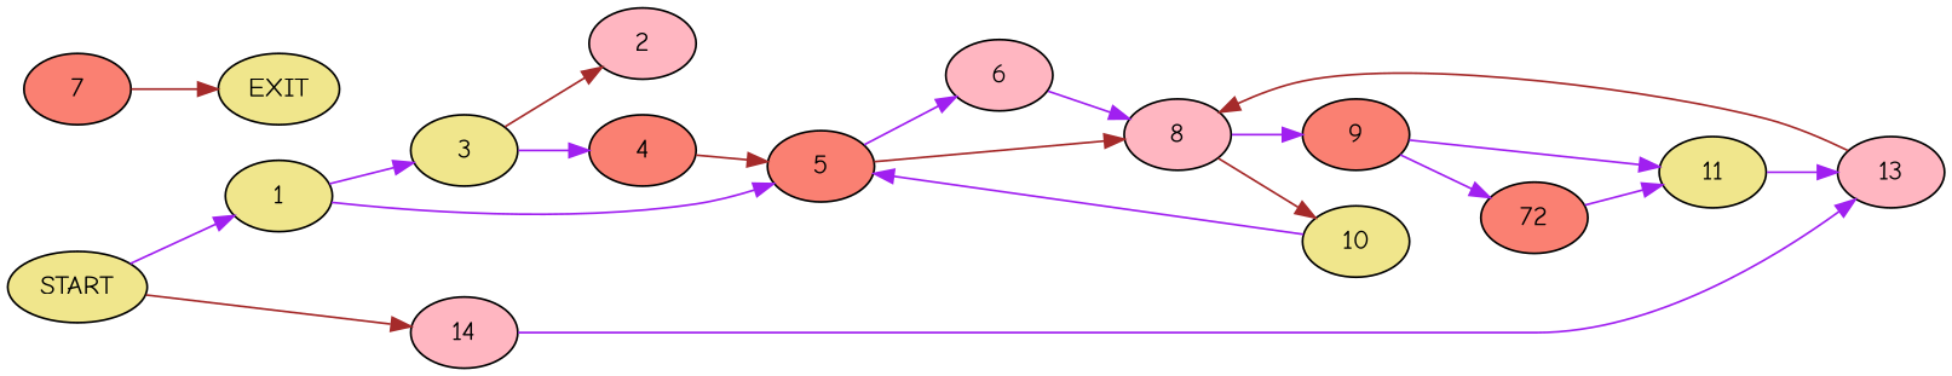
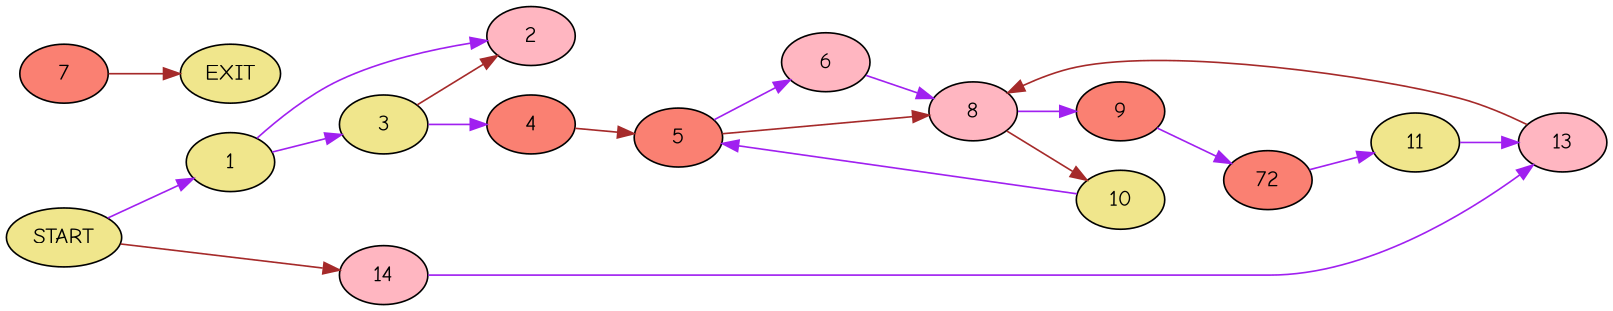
  digraph {
    fontname="Comic Neue"
    rankdir=LR
    node [fillcolor=khaki fontname="Comic Neue" style=filled]
    edge [color=purple fontname="Comic Neue"]
    n1 [label=START]
    1
    14 [fillcolor=lightpink]
    2 [fillcolor=lightpink]
    3
    13 [fillcolor=lightpink]
    n7 [label=EXIT]
    4 [fillcolor=salmon]
    5 [fillcolor=salmon]
    6 [fillcolor=lightpink]
    8 [fillcolor=lightpink]
    7 [fillcolor=salmon]
    9 [fillcolor=salmon]
    10
    11
    n16 [fillcolor=salmon label=72]
    n1 -> 1
    n1 -> 14 [color=brown]
-   1 -> 5
+   1 -> 2
    1 -> 3
    14 -> 13
    3 -> 2 [color=brown]
    3 -> 4
    13 -> 8 [color=brown]
    4 -> 5 [color=brown]
    5 -> 6
    5 -> 8 [color=brown]
    6 -> 8
    8 -> 9
    8 -> 10 [color=brown]
    7 -> n7 [color=brown]
-   9 -> 11
    9 -> n16
    10 -> 5
    11 -> 13
    n16 -> 11
  }
